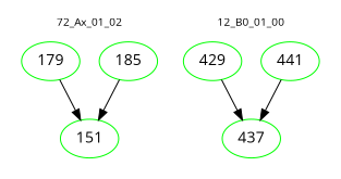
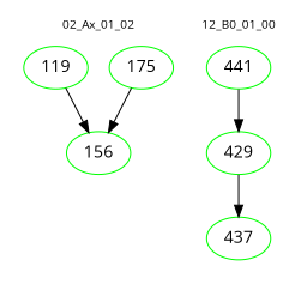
  digraph {
    fontname="Open Sans"
    node [color=green fontname="Open Sans"]
    edge [color=black fontname="Open Sans"]
-   n1 [label=185]
-   n2 [label=151]
-   n3 [label=179]
+   n1 [label=175]
+   n2 [label=156]
+   n3 [label=119]
    n4 [label=441]
    n5 [label=429]
    n6 [label=437]
    subgraph cluster_1 {
      color=white
      fontsize=10
-     label="72_Ax_01_02"
+     label="02_Ax_01_02"
      n1
      n2
      n3
    }
    subgraph cluster_2 {
      color=white
      fontsize=10
      label="12_B0_01_00"
      n4
      n5
      n6
    }
    n1 -> n2
    n3 -> n2
-   n4 -> n6
+   n4 -> n5
    n5 -> n6
  }
